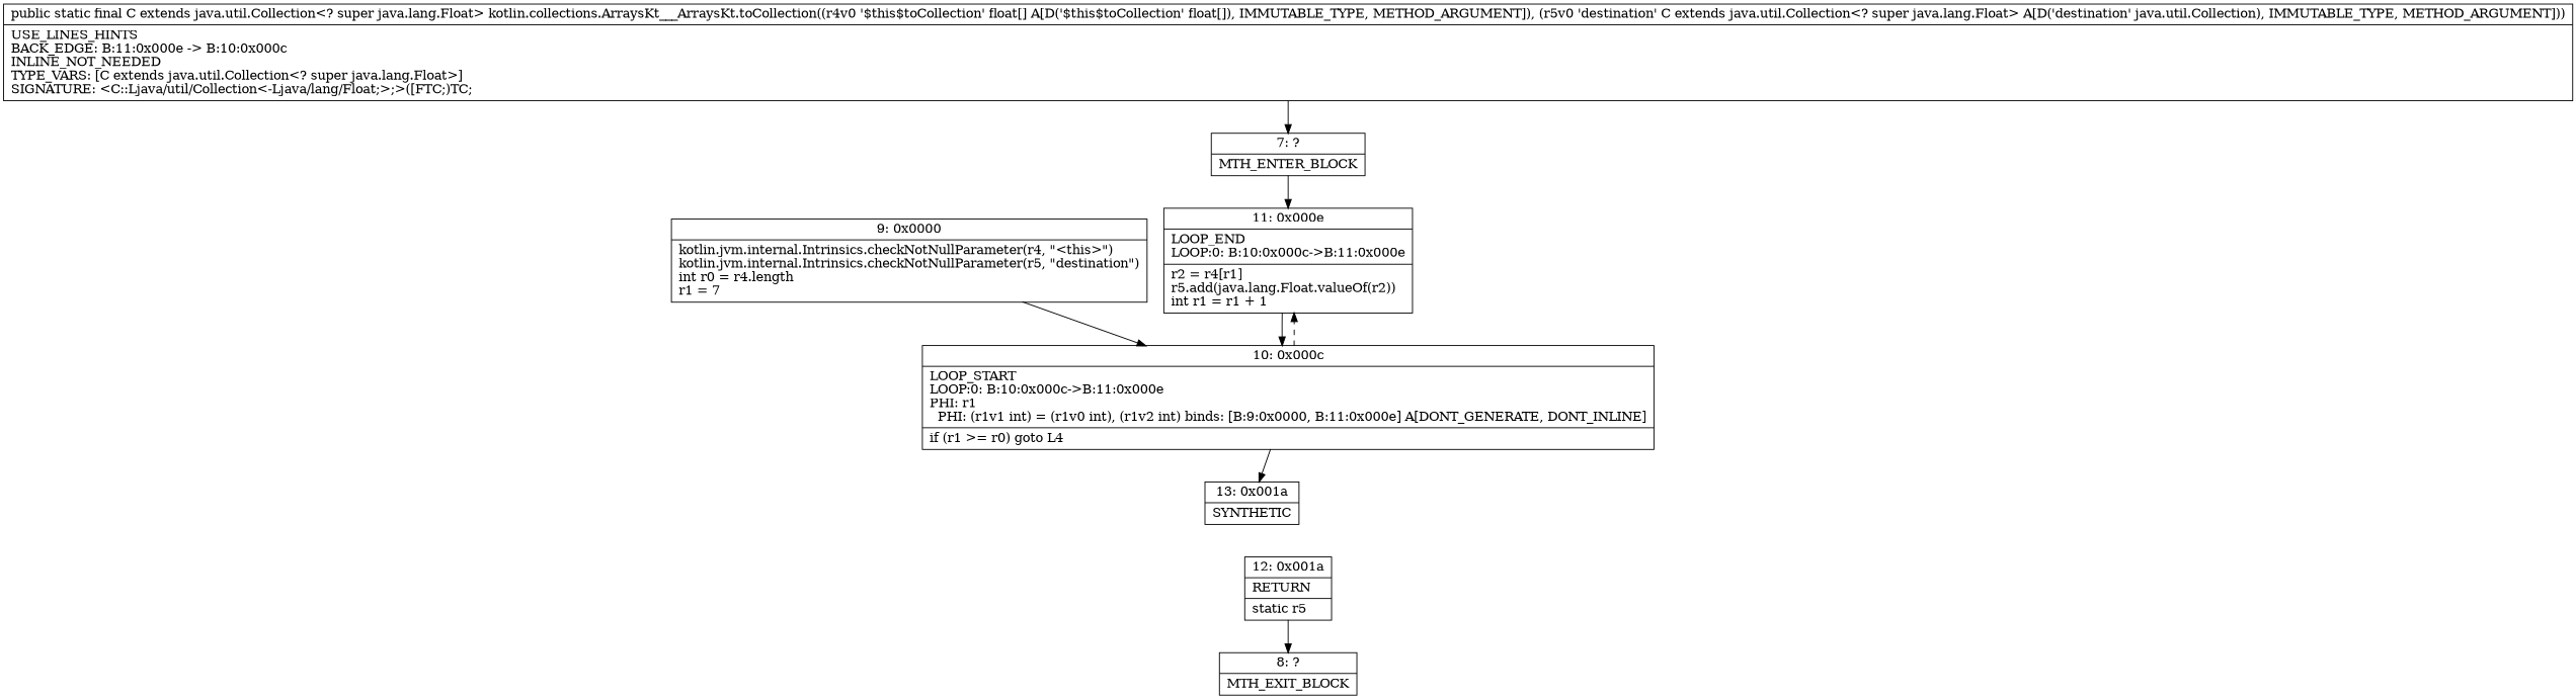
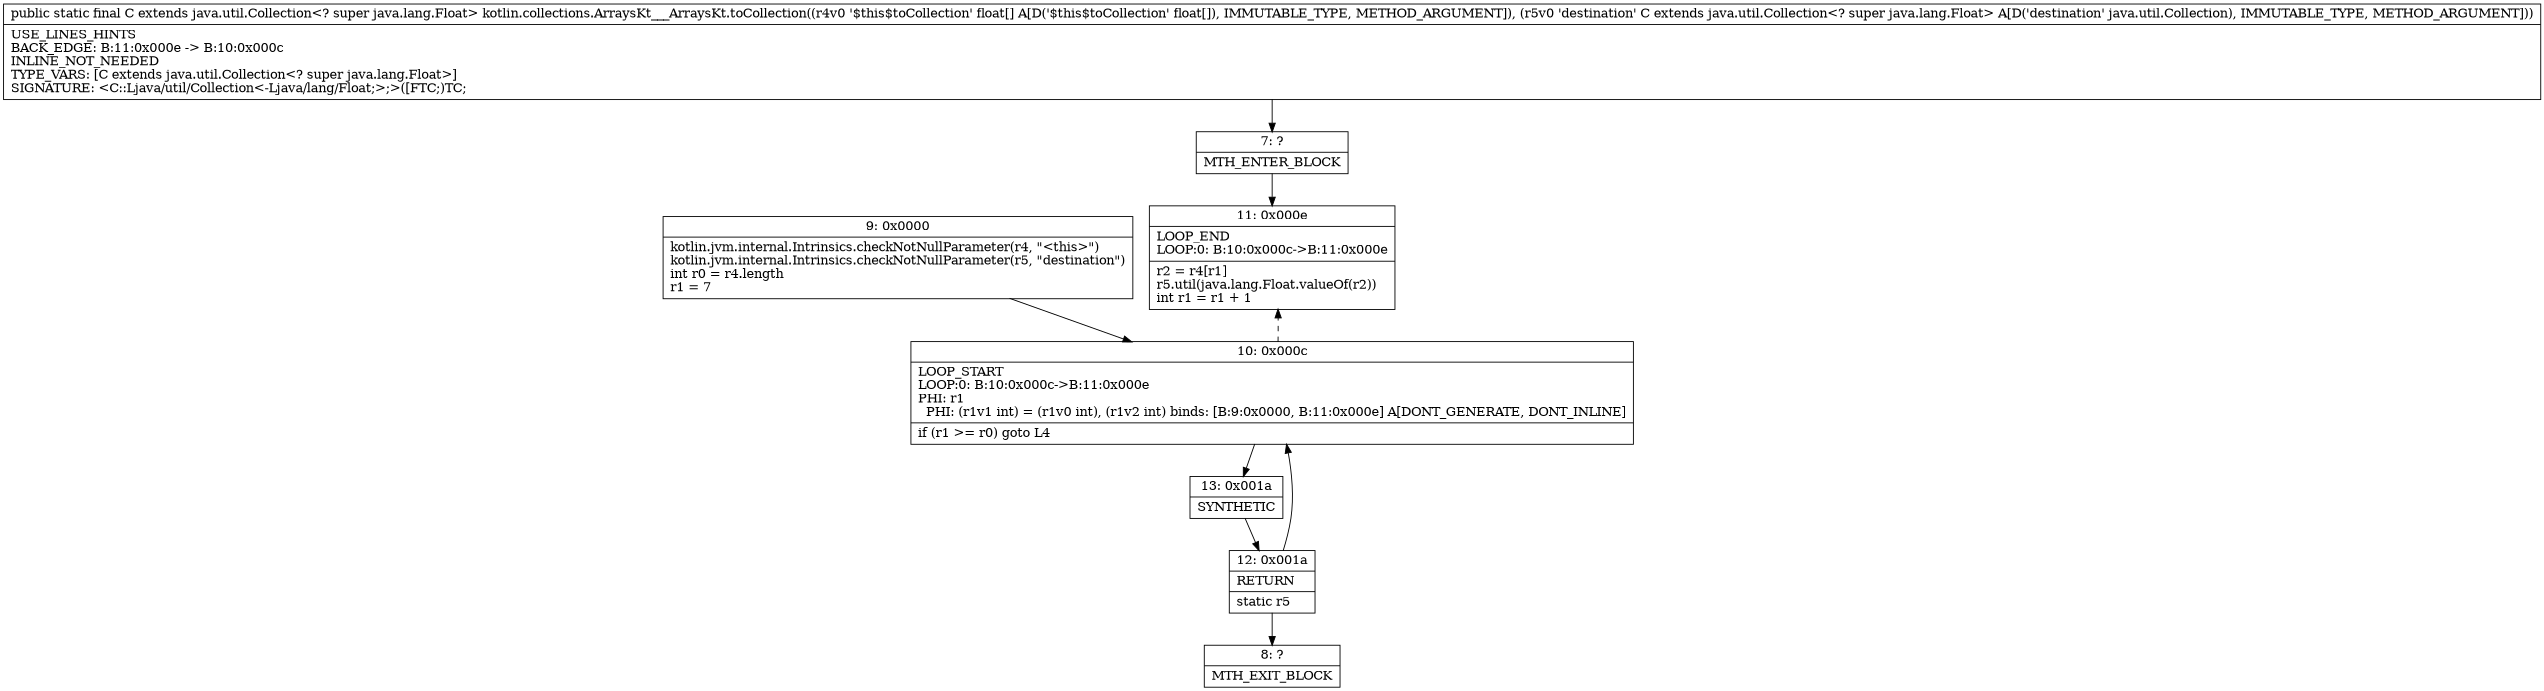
  digraph {
    node [shape=record]
    n1 [label="{7\:\ ?|MTH_ENTER_BLOCK\l}"]
-   n2 [label="{11\:\ 0x000e|LOOP_END\lLOOP:0: B:10:0x000c\-\>B:11:0x000e\l|r2 = r4[r1]\lr5.add(java.lang.Float.valueOf(r2))\lint r1 = r1 + 1\l}"]
+   n2 [label="{11\:\ 0x000e|LOOP_END\lLOOP:0: B:10:0x000c\-\>B:11:0x000e\l|r2 = r4[r1]\lr5.util(java.lang.Float.valueOf(r2))\lint r1 = r1 + 1\l}"]
    n3 [label="{9\:\ 0x0000|kotlin.jvm.internal.Intrinsics.checkNotNullParameter(r4, \"\<this\>\")\lkotlin.jvm.internal.Intrinsics.checkNotNullParameter(r5, \"destination\")\lint r0 = r4.length\lr1 = 7\l}"]
    n4 [label="{10\:\ 0x000c|LOOP_START\lLOOP:0: B:10:0x000c\-\>B:11:0x000e\lPHI: r1 \l  PHI: (r1v1 int) = (r1v0 int), (r1v2 int) binds: [B:9:0x0000, B:11:0x000e] A[DONT_GENERATE, DONT_INLINE]\l|if (r1 \>= r0) goto L4\l}"]
    n5 [label="{13\:\ 0x001a|SYNTHETIC\l}"]
    n6 [label="{12\:\ 0x001a|RETURN\l|static r5\l}"]
    n7 [label="{8\:\ ?|MTH_EXIT_BLOCK\l}"]
    n8 [label="{public static final C extends java.util.Collection\<? super java.lang.Float\> kotlin.collections.ArraysKt___ArraysKt.toCollection((r4v0 '$this$toCollection' float[] A[D('$this$toCollection' float[]), IMMUTABLE_TYPE, METHOD_ARGUMENT]), (r5v0 'destination' C extends java.util.Collection\<? super java.lang.Float\> A[D('destination' java.util.Collection), IMMUTABLE_TYPE, METHOD_ARGUMENT]))  | USE_LINES_HINTS\lBACK_EDGE: B:11:0x000e \-\> B:10:0x000c\lINLINE_NOT_NEEDED\lTYPE_VARS: [C extends java.util.Collection\<? super java.lang.Float\>]\lSIGNATURE: \<C::Ljava\/util\/Collection\<\-Ljava\/lang\/Float;\>;\>([FTC;)TC;\l}"]
    n1 -> n2
-   n2 -> n4
+   n6 -> n4
    n3 -> n4
    n4 -> n2 [style=dashed]
    n4 -> n5
+   n5 -> n6
    n6 -> n7
    n8 -> n1
  }
